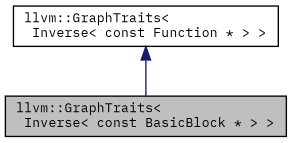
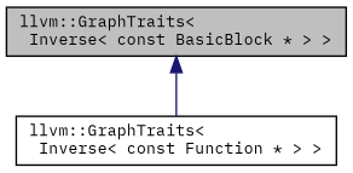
  digraph {
    fontname="IBM Plex Mono"
    node [color=black fontname="IBM Plex Mono" fontsize=10 shape=record]
    n1 [fillcolor=grey75 fontcolor=black height=0.2 label="llvm::GraphTraits\<\l Inverse\< const BasicBlock * \> \>" style=filled width=0.4]
    n2 [height=0.2 label="llvm::GraphTraits\<\l Inverse\< const Function * \> \>" width=0.4]
-   n2 -> n1 [color=midnightblue dir=back fontname="IBM Plex Mono" fontsize=10 labelfontname=Helvetica labelfontsize=10 style=solid]
+   n1 -> n2 [color=midnightblue dir=back fontname="IBM Plex Mono" fontsize=10 labelfontname=Helvetica labelfontsize=10 style=solid]
  }
